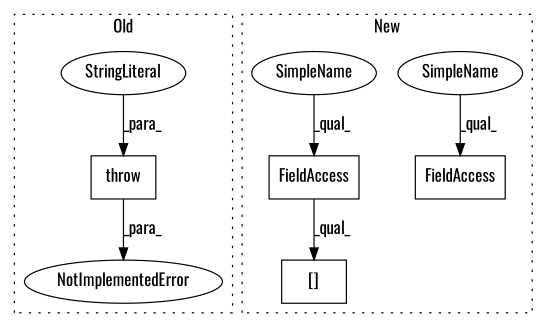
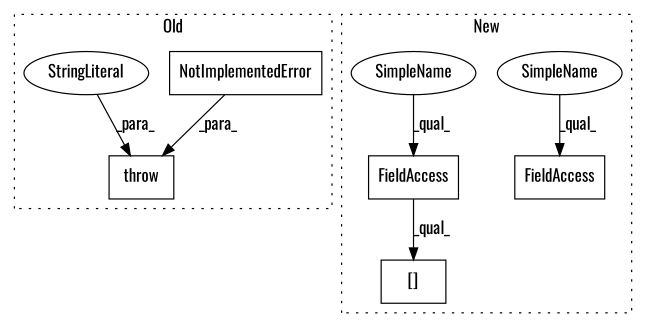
  digraph {
    fontname=Oswald
    node [a=22 fontname=Oswald l=4 s=763 shape=box]
    edge [fontname=Oswald]
-   n1 [a=32 l="20,1" label=NotImplementedError s="435,504" shape=ellipse]
+   n1 [a=32 l="20,1" label=NotImplementedError s="435,504"]
    n2 [a=53 l=6 label=throw s=429]
    n3 [a=45 l=49 label=StringLiteral s=455 shape=ellipse]
    n4 [a=2 l="13,1" label="[]" s="763,777"]
    n5 [l=12 label=FieldAccess]
    n6 [l=11 label=FieldAccess s=560]
    n7 [a=42 label=SimpleName s=560 shape=ellipse]
    n8 [a=42 label=SimpleName shape=ellipse]
    subgraph cluster_1 {
      label=Old
      style=dotted
      n1
      n2
      n3
    }
    subgraph cluster_2 {
      label=New
      style=dotted
      n4
      n5
      n6
      n7
      n8
    }
-   n2 -> n1 [label=_para_]
+   n1 -> n2 [label=_para_]
    n3 -> n2 [label=_para_]
    n5 -> n4 [label=_qual_]
    n7 -> n6 [label=_qual_]
    n8 -> n5 [label=_qual_]
  }
